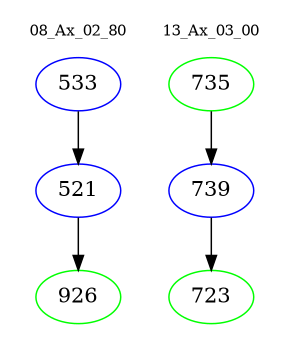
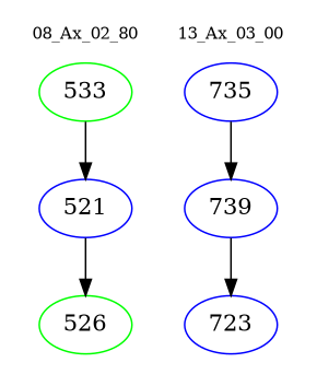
  digraph {
    node [color=green]
    edge [color=black]
-   n1 [color=blue label=533]
+   n1 [label=533]
    n2 [color=blue label=521]
-   n3 [label=926]
-   n4 [label=735]
+   n3 [label=526]
+   n4 [color=blue label=735]
    n5 [color=blue label=739]
-   n6 [label=723]
+   n6 [color=blue label=723]
    subgraph cluster_1 {
      color=white
      fontsize=10
      label="08_Ax_02_80"
      n1
      n2
      n3
    }
    subgraph cluster_2 {
      color=white
      fontsize=10
      label="13_Ax_03_00"
      n4
      n5
      n6
    }
    n1 -> n2
    n2 -> n3
    n4 -> n5
    n5 -> n6
  }
